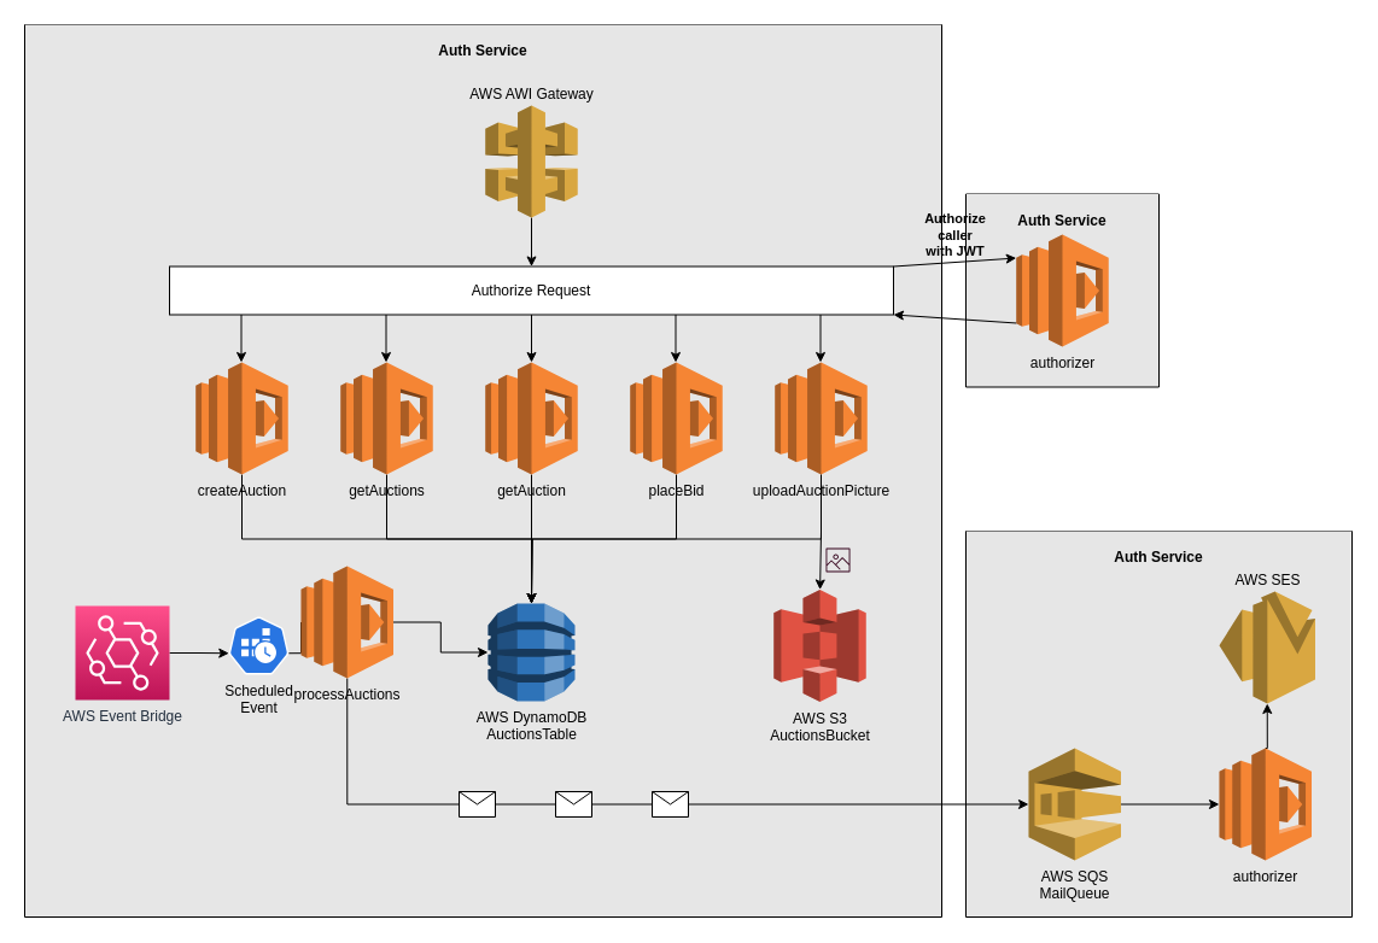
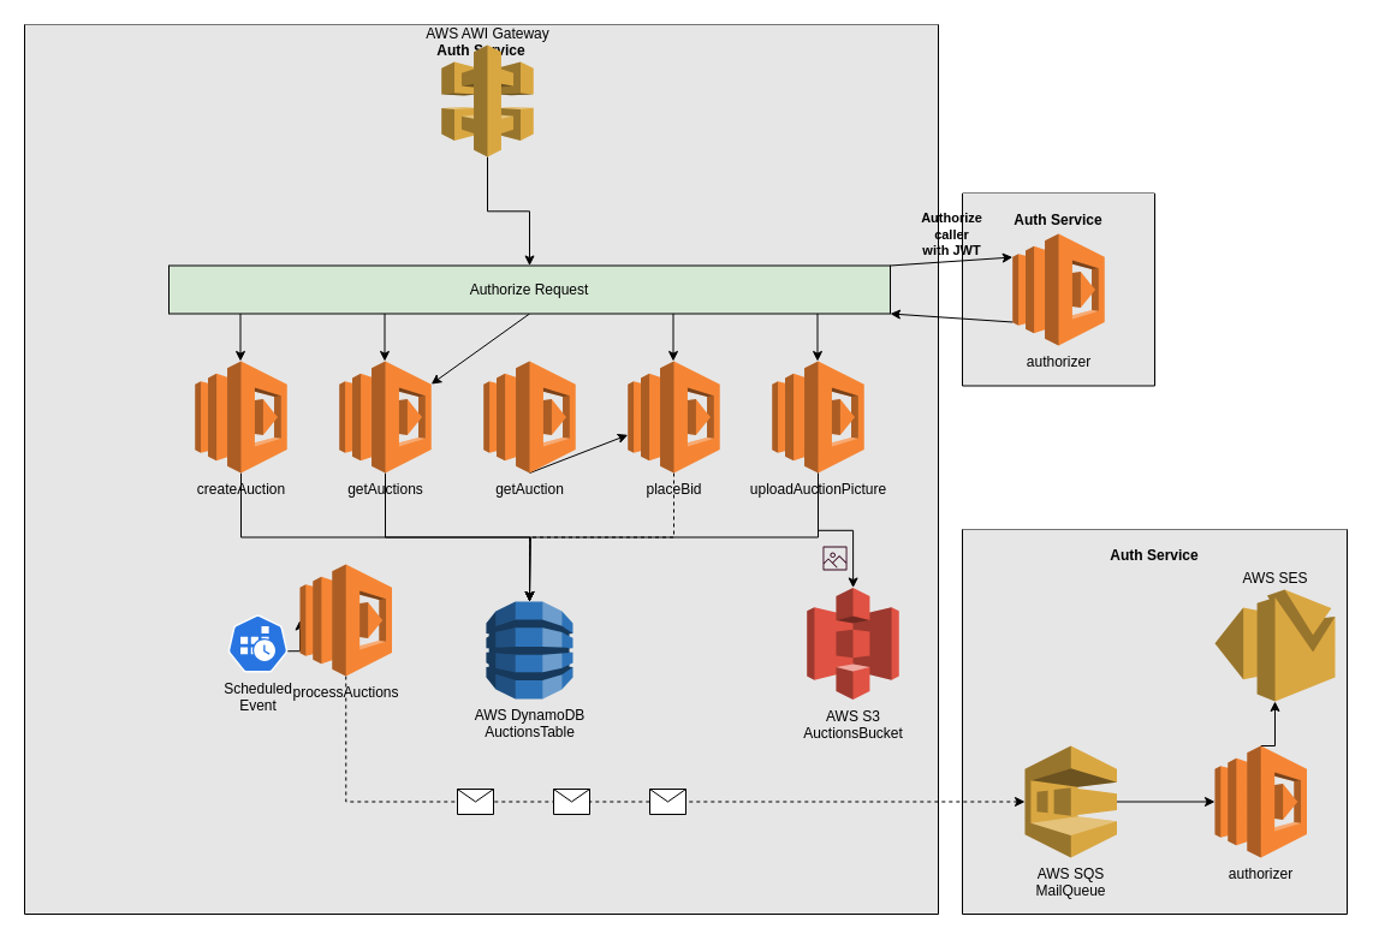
  <mxCell id="0" />
  <mxCell id="1" parent="0" />
  <mxCell id="2" value="&#10;&#10;&#10;Auth Service" style="swimlane;startSize=0;labelPosition=center;verticalLabelPosition=middle;align=center;verticalAlign=middle;labelBackgroundColor=none;fillStyle=solid;fillColor=none;swimlaneLine=1;fontStyle=1;swimlaneFillColor=#E6E6E6;gradientColor=none;" vertex="1" parent="1"><mxGeometry x="20" y="20" width="760" height="740" as="geometry"><mxRectangle x="970" y="140.5" width="110" height="30" as="alternateBounds" /></mxGeometry></mxCell>
- <mxCell id="3" value="AWS S3&lt;br&gt;AuctionsBucket" style="outlineConnect=0;dashed=0;verticalLabelPosition=bottom;verticalAlign=top;align=center;html=1;shape=mxgraph.aws3.s3;fillColor=#E05243;gradientColor=none;labelBackgroundColor=none;fillStyle=solid;" vertex="1" parent="2"><mxGeometry x="620.75" y="468.5" width="76.5" height="93" as="geometry" /></mxCell>
+ <mxCell id="3" value="AWS S3&lt;br&gt;AuctionsBucket" style="outlineConnect=0;dashed=0;verticalLabelPosition=bottom;verticalAlign=top;align=center;html=1;shape=mxgraph.aws3.s3;fillColor=#E05243;gradientColor=none;labelBackgroundColor=none;fillStyle=solid;" vertex="1" parent="2"><mxGeometry x="650.75" y="468.5" width="76.5" height="93" as="geometry" /></mxCell>
  <mxCell id="4" value="" style="sketch=0;outlineConnect=0;fontColor=#232F3E;gradientColor=none;fillColor=#33001A;strokeColor=none;dashed=0;verticalLabelPosition=bottom;verticalAlign=top;align=center;html=1;fontSize=12;fontStyle=0;aspect=fixed;pointerEvents=1;shape=mxgraph.aws4.container_registry_image;labelBackgroundColor=none;fillStyle=solid;connectable=0;shadow=0;" vertex="1" parent="2"><mxGeometry x="664" y="434" width="20" height="20" as="geometry" /></mxCell>
  <mxCell id="5" value="&#10;&#10;&#10;Auth Service" style="swimlane;startSize=0;labelPosition=center;verticalLabelPosition=middle;align=center;verticalAlign=middle;labelBackgroundColor=none;fillStyle=solid;fillColor=none;swimlaneLine=1;fontStyle=1;swimlaneFillColor=#E6E6E6;gradientColor=none;" vertex="1" parent="1"><mxGeometry x="800" y="440" width="320" height="320" as="geometry"><mxRectangle x="970" y="140.5" width="110" height="30" as="alternateBounds" /></mxGeometry></mxCell>
  <mxCell id="6" style="edgeStyle=orthogonalEdgeStyle;rounded=0;sketch=0;orthogonalLoop=1;jettySize=auto;html=1;exitX=0.5;exitY=0;exitDx=0;exitDy=0;exitPerimeter=0;entryX=0.5;entryY=1;entryDx=0;entryDy=0;entryPerimeter=0;" edge="1" parent="5" source="7" target="10"><mxGeometry relative="1" as="geometry" /></mxCell>
  <mxCell id="7" value="authorizer" style="outlineConnect=0;dashed=0;verticalLabelPosition=bottom;verticalAlign=top;align=center;html=1;shape=mxgraph.aws3.lambda;fillColor=#F58534;gradientColor=none;" vertex="1" parent="5"><mxGeometry x="210" y="180" width="76.5" height="93" as="geometry" /></mxCell>
  <mxCell id="8" style="edgeStyle=orthogonalEdgeStyle;rounded=0;sketch=0;orthogonalLoop=1;jettySize=auto;html=1;exitX=1;exitY=0.5;exitDx=0;exitDy=0;exitPerimeter=0;entryX=0;entryY=0.5;entryDx=0;entryDy=0;entryPerimeter=0;" edge="1" parent="5" source="9" target="7"><mxGeometry relative="1" as="geometry" /></mxCell>
  <mxCell id="9" value="AWS SQS&lt;br&gt;MailQueue" style="outlineConnect=0;dashed=0;verticalLabelPosition=bottom;verticalAlign=top;align=center;html=1;shape=mxgraph.aws3.sqs;fillColor=#D9A741;gradientColor=none;labelBackgroundColor=none;fillStyle=solid;" vertex="1" parent="5"><mxGeometry x="52" y="180" width="76.5" height="93" as="geometry" /></mxCell>
- <mxCell id="10" value="AWS SES" style="outlineConnect=0;dashed=0;verticalLabelPosition=top;verticalAlign=bottom;align=center;html=1;shape=mxgraph.aws3.ses;fillColor=#D9A741;gradientColor=none;labelBackgroundColor=none;fillStyle=solid;labelPosition=center;" vertex="1" parent="5"><mxGeometry x="210" y="50" width="79.5" height="93" as="geometry" /></mxCell>
+ <mxCell id="10" value="AWS SES" style="outlineConnect=0;dashed=0;verticalLabelPosition=top;verticalAlign=bottom;align=center;html=1;shape=mxgraph.aws3.ses;fillColor=#D9A741;gradientColor=none;labelBackgroundColor=none;fillStyle=solid;labelPosition=center;" vertex="1" parent="5"><mxGeometry x="210" y="50" width="100" height="93" as="geometry" /></mxCell>
  <mxCell id="11" value="&#10;&#10;&#10;Auth Service" style="swimlane;startSize=0;labelPosition=center;verticalLabelPosition=middle;align=center;verticalAlign=middle;labelBackgroundColor=none;fillStyle=solid;fillColor=none;swimlaneLine=1;fontStyle=1;swimlaneFillColor=#E6E6E6;gradientColor=none;" vertex="1" parent="1"><mxGeometry x="800" y="160.5" width="160" height="160" as="geometry"><mxRectangle x="970" y="140.5" width="110" height="30" as="alternateBounds" /></mxGeometry></mxCell>
  <mxCell id="12" value="authorizer" style="outlineConnect=0;dashed=0;verticalLabelPosition=bottom;verticalAlign=top;align=center;html=1;shape=mxgraph.aws3.lambda;fillColor=#F58534;gradientColor=none;" vertex="1" parent="11"><mxGeometry x="41.75" y="33.5" width="76.5" height="93" as="geometry" /></mxCell>
  <mxCell id="13" style="edgeStyle=orthogonalEdgeStyle;rounded=0;orthogonalLoop=1;jettySize=auto;html=1;exitX=0.5;exitY=1;exitDx=0;exitDy=0;exitPerimeter=0;entryX=0.5;entryY=0;entryDx=0;entryDy=0;" edge="1" parent="1" source="14" target="17"><mxGeometry relative="1" as="geometry" /></mxCell>
- <mxCell id="14" value="AWS AWI Gateway" style="outlineConnect=0;dashed=0;verticalLabelPosition=top;verticalAlign=bottom;align=center;html=1;shape=mxgraph.aws3.api_gateway;fillColor=#D9A741;gradientColor=none;labelPosition=center;" vertex="1" parent="1"><mxGeometry x="401.75" y="87" width="76.5" height="93" as="geometry" /></mxCell>
+ <mxCell id="14" value="AWS AWI Gateway" style="outlineConnect=0;dashed=0;verticalLabelPosition=top;verticalAlign=bottom;align=center;html=1;shape=mxgraph.aws3.api_gateway;fillColor=#D9A741;gradientColor=none;labelPosition=center;" vertex="1" parent="1"><mxGeometry x="366.75" y="37" width="76.5" height="93" as="geometry" /></mxCell>
  <mxCell id="15" value="&lt;b&gt;Authorize&lt;br&gt;caller&lt;br&gt;with JWT&lt;/b&gt;" style="rounded=0;orthogonalLoop=1;jettySize=auto;html=1;exitX=1;exitY=0;exitDx=0;exitDy=0;sketch=0;entryX=0;entryY=0.21;entryDx=0;entryDy=0;entryPerimeter=0;labelPosition=center;verticalLabelPosition=top;align=center;verticalAlign=bottom;labelBackgroundColor=none;" edge="1" parent="1" source="17" target="12"><mxGeometry relative="1" as="geometry"><mxPoint x="870" y="213.53" as="targetPoint" /></mxGeometry></mxCell>
- <mxCell id="16" style="edgeStyle=none;rounded=0;sketch=0;orthogonalLoop=1;jettySize=auto;html=1;exitX=0.5;exitY=1;exitDx=0;exitDy=0;entryX=0.5;entryY=0;entryDx=0;entryDy=0;entryPerimeter=0;" edge="1" parent="1" source="17" target="24"><mxGeometry relative="1" as="geometry" /></mxCell>
- <mxCell id="17" value="Authorize Request" style="rounded=0;whiteSpace=wrap;html=1;" vertex="1" parent="1"><mxGeometry x="140" y="220.5" width="600" height="40" as="geometry" /></mxCell>
+ <mxCell id="16" style="edgeStyle=none;rounded=0;sketch=0;orthogonalLoop=1;jettySize=auto;html=1;exitX=0.5;exitY=1;exitDx=0;exitDy=0;" edge="1" parent="1" source="17" target="22"><mxGeometry relative="1" as="geometry" /></mxCell>
+ <mxCell id="17" value="Authorize Request" style="rounded=0;whiteSpace=wrap;html=1;fillColor=#d5e8d4;" vertex="1" parent="1"><mxGeometry x="140" y="220.5" width="600" height="40" as="geometry" /></mxCell>
  <mxCell id="18" style="edgeStyle=none;rounded=0;sketch=0;orthogonalLoop=1;jettySize=auto;html=1;entryX=1;entryY=1;entryDx=0;entryDy=0;exitX=0;exitY=0.79;exitDx=0;exitDy=0;exitPerimeter=0;" edge="1" parent="1" source="12" target="17"><mxGeometry relative="1" as="geometry"><mxPoint x="820" y="440" as="sourcePoint" /></mxGeometry></mxCell>
  <mxCell id="19" style="edgeStyle=orthogonalEdgeStyle;rounded=0;sketch=0;orthogonalLoop=1;jettySize=auto;html=1;exitX=0.5;exitY=1;exitDx=0;exitDy=0;exitPerimeter=0;" edge="1" parent="1" source="20"><mxGeometry relative="1" as="geometry"><mxPoint x="440" y="500" as="targetPoint" /></mxGeometry></mxCell>
  <mxCell id="20" value="createAuction" style="outlineConnect=0;dashed=0;verticalLabelPosition=bottom;verticalAlign=top;align=center;html=1;shape=mxgraph.aws3.lambda;fillColor=#F58534;gradientColor=none;labelBackgroundColor=none;" vertex="1" parent="1"><mxGeometry x="161.75" y="300" width="76.5" height="93" as="geometry" /></mxCell>
  <mxCell id="21" style="edgeStyle=orthogonalEdgeStyle;rounded=0;sketch=0;orthogonalLoop=1;jettySize=auto;html=1;exitX=0.5;exitY=1;exitDx=0;exitDy=0;exitPerimeter=0;" edge="1" parent="1" source="22"><mxGeometry relative="1" as="geometry"><mxPoint x="440" y="500" as="targetPoint" /></mxGeometry></mxCell>
  <mxCell id="22" value="getAuctions" style="outlineConnect=0;dashed=0;verticalLabelPosition=bottom;verticalAlign=top;align=center;html=1;shape=mxgraph.aws3.lambda;fillColor=#F58534;gradientColor=none;labelBackgroundColor=none;" vertex="1" parent="1"><mxGeometry x="281.75" y="300" width="76.5" height="93" as="geometry" /></mxCell>
- <mxCell id="23" style="edgeStyle=none;rounded=0;sketch=0;orthogonalLoop=1;jettySize=auto;html=1;exitX=0.5;exitY=1;exitDx=0;exitDy=0;exitPerimeter=0;" edge="1" parent="1" source="24" target="34"><mxGeometry relative="1" as="geometry" /></mxCell>
+ <mxCell id="23" style="edgeStyle=none;rounded=0;sketch=0;orthogonalLoop=1;jettySize=auto;html=1;exitX=0.5;exitY=1;exitDx=0;exitDy=0;exitPerimeter=0;" edge="1" parent="1" source="24" target="26"><mxGeometry relative="1" as="geometry" /></mxCell>
  <mxCell id="24" value="getAuction" style="outlineConnect=0;dashed=0;verticalLabelPosition=bottom;verticalAlign=top;align=center;html=1;shape=mxgraph.aws3.lambda;fillColor=#F58534;gradientColor=none;labelBackgroundColor=none;" vertex="1" parent="1"><mxGeometry x="401.75" y="300" width="76.5" height="93" as="geometry" /></mxCell>
- <mxCell id="25" style="edgeStyle=orthogonalEdgeStyle;rounded=0;sketch=0;orthogonalLoop=1;jettySize=auto;html=1;exitX=0.5;exitY=1;exitDx=0;exitDy=0;exitPerimeter=0;entryX=0.5;entryY=0;entryDx=0;entryDy=0;entryPerimeter=0;" edge="1" parent="1" source="26" target="34"><mxGeometry relative="1" as="geometry" /></mxCell>
+ <mxCell id="25" style="edgeStyle=orthogonalEdgeStyle;rounded=0;sketch=0;orthogonalLoop=1;jettySize=auto;html=1;exitX=0.5;exitY=1;exitDx=0;exitDy=0;exitPerimeter=0;entryX=0.5;entryY=0;entryDx=0;entryDy=0;entryPerimeter=0;dashed=1;" edge="1" parent="1" source="26" target="34"><mxGeometry relative="1" as="geometry" /></mxCell>
  <mxCell id="26" value="placeBid" style="outlineConnect=0;dashed=0;verticalLabelPosition=bottom;verticalAlign=top;align=center;html=1;shape=mxgraph.aws3.lambda;fillColor=#F58534;gradientColor=none;labelBackgroundColor=none;" vertex="1" parent="1"><mxGeometry x="521.75" y="300" width="76.5" height="93" as="geometry" /></mxCell>
  <mxCell id="27" style="edgeStyle=orthogonalEdgeStyle;rounded=0;sketch=0;orthogonalLoop=1;jettySize=auto;html=1;exitX=0.5;exitY=1;exitDx=0;exitDy=0;exitPerimeter=0;" edge="1" parent="1" source="29"><mxGeometry relative="1" as="geometry"><mxPoint x="440" y="500" as="targetPoint" /></mxGeometry></mxCell>
  <mxCell id="28" style="edgeStyle=orthogonalEdgeStyle;rounded=0;sketch=0;orthogonalLoop=1;jettySize=auto;html=1;exitX=0.5;exitY=1;exitDx=0;exitDy=0;exitPerimeter=0;labelBackgroundColor=none;" edge="1" parent="1" source="29" target="3"><mxGeometry relative="1" as="geometry" /></mxCell>
  <mxCell id="29" value="uploadAuctionPicture" style="outlineConnect=0;dashed=0;verticalLabelPosition=bottom;verticalAlign=top;align=center;html=1;shape=mxgraph.aws3.lambda;fillColor=#F58534;gradientColor=none;labelBackgroundColor=none;" vertex="1" parent="1"><mxGeometry x="641.75" y="300" width="76.5" height="93" as="geometry" /></mxCell>
  <mxCell id="30" style="edgeStyle=none;rounded=0;sketch=0;orthogonalLoop=1;jettySize=auto;html=1;exitX=0.5;exitY=1;exitDx=0;exitDy=0;entryX=0.5;entryY=0;entryDx=0;entryDy=0;entryPerimeter=0;" edge="1" parent="1"><mxGeometry relative="1" as="geometry"><mxPoint x="559.5" y="260.5" as="sourcePoint" /><mxPoint x="559.5" y="300" as="targetPoint" /></mxGeometry></mxCell>
  <mxCell id="31" style="edgeStyle=none;rounded=0;sketch=0;orthogonalLoop=1;jettySize=auto;html=1;exitX=0.5;exitY=1;exitDx=0;exitDy=0;entryX=0.5;entryY=0;entryDx=0;entryDy=0;entryPerimeter=0;" edge="1" parent="1"><mxGeometry relative="1" as="geometry"><mxPoint x="679.5" y="260.5" as="sourcePoint" /><mxPoint x="679.5" y="300" as="targetPoint" /></mxGeometry></mxCell>
  <mxCell id="32" style="edgeStyle=none;rounded=0;sketch=0;orthogonalLoop=1;jettySize=auto;html=1;exitX=0.5;exitY=1;exitDx=0;exitDy=0;entryX=0.5;entryY=0;entryDx=0;entryDy=0;entryPerimeter=0;" edge="1" parent="1"><mxGeometry relative="1" as="geometry"><mxPoint x="319.5" y="260.5" as="sourcePoint" /><mxPoint x="319.5" y="300" as="targetPoint" /></mxGeometry></mxCell>
  <mxCell id="33" style="edgeStyle=none;rounded=0;sketch=0;orthogonalLoop=1;jettySize=auto;html=1;exitX=0.5;exitY=1;exitDx=0;exitDy=0;entryX=0.5;entryY=0;entryDx=0;entryDy=0;entryPerimeter=0;" edge="1" parent="1"><mxGeometry relative="1" as="geometry"><mxPoint x="199.5" y="260.5" as="sourcePoint" /><mxPoint x="199.5" y="300" as="targetPoint" /></mxGeometry></mxCell>
  <mxCell id="34" value="AWS DynamoDB&lt;br&gt;AuctionsTable" style="outlineConnect=0;dashed=0;verticalLabelPosition=bottom;verticalAlign=top;align=center;html=1;shape=mxgraph.aws3.dynamo_db;fillColor=#2E73B8;gradientColor=none;labelBackgroundColor=none;fillStyle=solid;" vertex="1" parent="1"><mxGeometry x="404" y="500" width="72" height="81" as="geometry" /></mxCell>
- <mxCell id="35" style="edgeStyle=orthogonalEdgeStyle;rounded=0;sketch=0;orthogonalLoop=1;jettySize=auto;html=1;exitX=1;exitY=0.5;exitDx=0;exitDy=0;exitPerimeter=0;entryX=0.005;entryY=0.63;entryDx=0;entryDy=0;entryPerimeter=0;" edge="1" parent="1" source="36" target="38"><mxGeometry relative="1" as="geometry" /></mxCell>
- <mxCell id="36" value="AWS Event Bridge" style="sketch=0;points=[[0,0,0],[0.25,0,0],[0.5,0,0],[0.75,0,0],[1,0,0],[0,1,0],[0.25,1,0],[0.5,1,0],[0.75,1,0],[1,1,0],[0,0.25,0],[0,0.5,0],[0,0.75,0],[1,0.25,0],[1,0.5,0],[1,0.75,0]];outlineConnect=0;fontColor=#232F3E;gradientColor=#FF4F8B;gradientDirection=north;fillColor=#BC1356;strokeColor=#ffffff;dashed=0;verticalLabelPosition=bottom;verticalAlign=top;align=center;html=1;fontSize=12;fontStyle=0;aspect=fixed;shape=mxgraph.aws4.resourceIcon;resIcon=mxgraph.aws4.eventbridge;labelBackgroundColor=none;fillStyle=solid;" vertex="1" parent="1"><mxGeometry x="62" y="502" width="78" height="78" as="geometry" /></mxCell>
- <mxCell id="37" style="edgeStyle=orthogonalEdgeStyle;rounded=0;sketch=0;orthogonalLoop=1;jettySize=auto;html=1;exitX=0.995;exitY=0.63;exitDx=0;exitDy=0;exitPerimeter=0;entryX=0;entryY=0.5;entryDx=0;entryDy=0;entryPerimeter=0;endArrow=none;" edge="1" parent="1" source="38" target="41"><mxGeometry relative="1" as="geometry" /></mxCell>
+ <mxCell id="37" style="edgeStyle=orthogonalEdgeStyle;rounded=0;sketch=0;orthogonalLoop=1;jettySize=auto;html=1;exitX=0.995;exitY=0.63;exitDx=0;exitDy=0;exitPerimeter=0;entryX=0;entryY=0.5;entryDx=0;entryDy=0;entryPerimeter=0;" edge="1" parent="1" source="38" target="41"><mxGeometry relative="1" as="geometry" /></mxCell>
  <mxCell id="38" value="Scheduled&lt;br&gt;Event" style="sketch=0;html=1;dashed=0;whitespace=wrap;fillColor=#2875E2;strokeColor=#ffffff;points=[[0.005,0.63,0],[0.1,0.2,0],[0.9,0.2,0],[0.5,0,0],[0.995,0.63,0],[0.72,0.99,0],[0.5,1,0],[0.28,0.99,0]];shape=mxgraph.kubernetes.icon;prIcon=cronjob;labelBackgroundColor=none;fillStyle=solid;labelPosition=center;verticalLabelPosition=bottom;align=center;verticalAlign=top;" vertex="1" parent="1"><mxGeometry x="189" y="511" width="50" height="48" as="geometry" /></mxCell>
- <mxCell id="39" style="edgeStyle=orthogonalEdgeStyle;rounded=0;sketch=0;orthogonalLoop=1;jettySize=auto;html=1;exitX=1;exitY=0.5;exitDx=0;exitDy=0;exitPerimeter=0;entryX=0;entryY=0.5;entryDx=0;entryDy=0;entryPerimeter=0;" edge="1" parent="1" source="41" target="34"><mxGeometry relative="1" as="geometry" /></mxCell>
- <mxCell id="40" style="edgeStyle=orthogonalEdgeStyle;rounded=0;sketch=0;orthogonalLoop=1;jettySize=auto;html=1;exitX=0.5;exitY=1;exitDx=0;exitDy=0;exitPerimeter=0;entryX=0;entryY=0.5;entryDx=0;entryDy=0;entryPerimeter=0;" edge="1" parent="1" source="41" target="9"><mxGeometry relative="1" as="geometry" /></mxCell>
+ <mxCell id="40" style="edgeStyle=orthogonalEdgeStyle;rounded=0;sketch=0;orthogonalLoop=1;jettySize=auto;html=1;exitX=0.5;exitY=1;exitDx=0;exitDy=0;exitPerimeter=0;entryX=0;entryY=0.5;entryDx=0;entryDy=0;entryPerimeter=0;dashed=1;" edge="1" parent="1" source="41" target="9"><mxGeometry relative="1" as="geometry" /></mxCell>
  <mxCell id="41" value="processAuctions" style="outlineConnect=0;dashed=0;verticalLabelPosition=bottom;verticalAlign=top;align=center;html=1;shape=mxgraph.aws3.lambda;fillColor=#F58534;gradientColor=none;labelBackgroundColor=none;" vertex="1" parent="1"><mxGeometry x="249" y="469" width="76.5" height="93" as="geometry" /></mxCell>
  <mxCell id="42" value="" style="shape=message;html=1;whiteSpace=wrap;html=1;outlineConnect=0;labelBackgroundColor=none;fillStyle=solid;fillColor=#FFFFFF;gradientColor=none;connectable=0;" vertex="1" parent="1"><mxGeometry x="380" y="656" width="30" height="21" as="geometry" /></mxCell>
  <mxCell id="43" value="" style="shape=message;html=1;whiteSpace=wrap;html=1;outlineConnect=0;labelBackgroundColor=none;fillStyle=solid;fillColor=#FFFFFF;gradientColor=none;connectable=0;" vertex="1" parent="1"><mxGeometry x="460" y="656" width="30" height="21" as="geometry" /></mxCell>
  <mxCell id="44" value="" style="shape=message;html=1;whiteSpace=wrap;html=1;outlineConnect=0;labelBackgroundColor=none;fillStyle=solid;fillColor=#FFFFFF;gradientColor=none;connectable=0;" vertex="1" parent="1"><mxGeometry x="540" y="656" width="30" height="21" as="geometry" /></mxCell>
